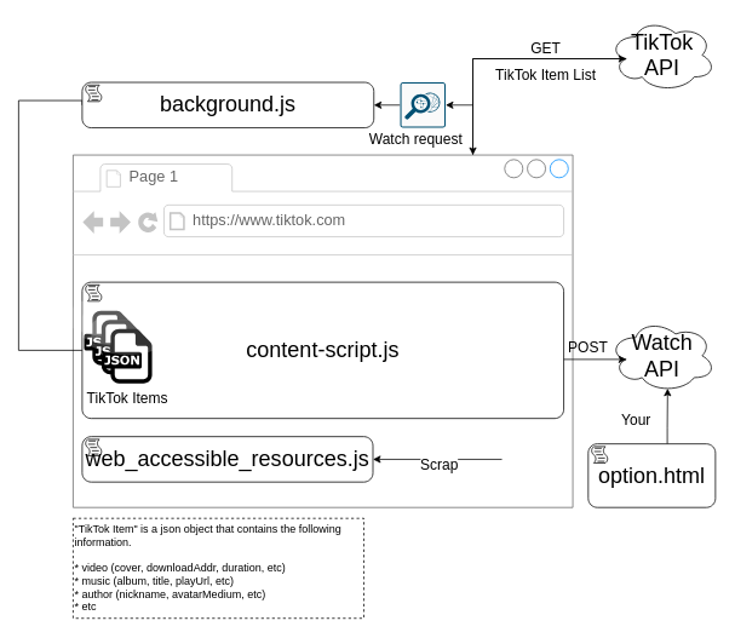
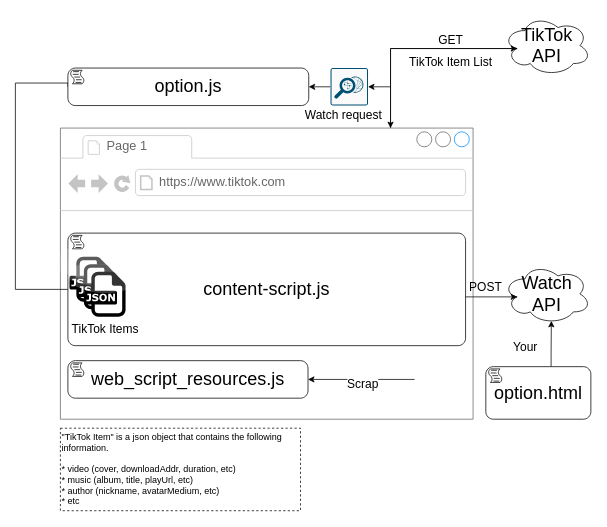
  <mxCell id="0" />
  <mxCell id="1" parent="0" />
  <mxCell id="2" value="&quot;TikTok Item&quot; is a json object that contains the following information.&lt;br&gt;&lt;br&gt;* video (cover,&amp;nbsp;downloadAddr,&amp;nbsp;duration, etc)&amp;nbsp;&lt;br&gt;* music (&lt;span&gt;album,&amp;nbsp;&lt;/span&gt;title,&amp;nbsp;playUrl, etc)&lt;br&gt;* author (nickname,&amp;nbsp;avatarMedium, etc)&lt;br&gt;* etc" style="rounded=0;whiteSpace=wrap;html=1;dashed=1;align=left;" parent="1" vertex="1"><mxGeometry x="80" y="570" width="320" height="110" as="geometry" /></mxCell>
  <mxCell id="3" style="edgeStyle=orthogonalEdgeStyle;rounded=0;orthogonalLoop=1;jettySize=auto;html=1;entryX=0.16;entryY=0.55;entryDx=0;entryDy=0;entryPerimeter=0;fontSize=24;" parent="1" source="4" target="21" edge="1"><mxGeometry relative="1" as="geometry"><Array as="points"><mxPoint x="520" y="64" /></Array></mxGeometry></mxCell>
  <mxCell id="4" value="" style="strokeWidth=1;shadow=0;dashed=0;align=center;html=1;shape=mxgraph.mockup.containers.browserWindow;rSize=0;strokeColor=#666666;strokeColor2=#008cff;strokeColor3=#c4c4c4;mainText=,;recursiveResize=0;" parent="1" vertex="1"><mxGeometry x="80" y="170" width="550" height="388" as="geometry" /></mxCell>
  <mxCell id="5" value="Page 1" style="strokeWidth=1;shadow=0;dashed=0;align=center;html=1;shape=mxgraph.mockup.containers.anchor;fontSize=17;fontColor=#666666;align=left;" parent="4" vertex="1"><mxGeometry x="60" y="12" width="110" height="26" as="geometry" /></mxCell>
  <mxCell id="6" value="https://www.tiktok.com" style="strokeWidth=1;shadow=0;dashed=0;align=center;html=1;shape=mxgraph.mockup.containers.anchor;rSize=0;fontSize=17;fontColor=#666666;align=left;" parent="4" vertex="1"><mxGeometry x="130" y="60" width="250" height="26" as="geometry" /></mxCell>
  <mxCell id="7" value="content-script.js" style="points=[[0.25,0,0],[0.5,0,0],[0.75,0,0],[1,0.25,0],[1,0.5,0],[1,0.75,0],[0.75,1,0],[0.5,1,0],[0.25,1,0],[0,0.75,0],[0,0.5,0],[0,0.25,0]];shape=mxgraph.bpmn.task;whiteSpace=wrap;rectStyle=rounded;size=10;taskMarker=script;fontSize=24;" parent="4" vertex="1"><mxGeometry x="10" y="140" width="530" height="150" as="geometry" /></mxCell>
- <mxCell id="8" value="web_accessible_resources.js" style="points=[[0.25,0,0],[0.5,0,0],[0.75,0,0],[1,0.25,0],[1,0.5,0],[1,0.75,0],[0.75,1,0],[0.5,1,0],[0.25,1,0],[0,0.75,0],[0,0.5,0],[0,0.25,0]];shape=mxgraph.bpmn.task;whiteSpace=wrap;rectStyle=rounded;size=10;taskMarker=script;fontSize=24;" parent="4" vertex="1"><mxGeometry x="10" y="310" width="320" height="50" as="geometry" /></mxCell>
+ <mxCell id="8" value="web_script_resources.js" style="points=[[0.25,0,0],[0.5,0,0],[0.75,0,0],[1,0.25,0],[1,0.5,0],[1,0.75,0],[0.75,1,0],[0.5,1,0],[0.25,1,0],[0,0.75,0],[0,0.5,0],[0,0.25,0]];shape=mxgraph.bpmn.task;whiteSpace=wrap;rectStyle=rounded;size=10;taskMarker=script;fontSize=24;" parent="4" vertex="1"><mxGeometry x="10" y="310" width="320" height="50" as="geometry" /></mxCell>
  <mxCell id="9" style="edgeStyle=orthogonalEdgeStyle;rounded=0;orthogonalLoop=1;jettySize=auto;html=1;exitX=0;exitY=0.5;exitDx=0;exitDy=0;entryX=1;entryY=0.5;entryDx=0;entryDy=0;entryPerimeter=0;fontSize=24;" parent="4" source="11" target="8" edge="1"><mxGeometry relative="1" as="geometry" /></mxCell>
  <mxCell id="10" value="&lt;font style=&quot;font-size: 16px&quot;&gt;Scrap&lt;/font&gt;" style="edgeLabel;html=1;align=center;verticalAlign=middle;resizable=0;points=[];fontSize=24;" parent="9" vertex="1" connectable="0"><mxGeometry x="-0.014" y="3" relative="1" as="geometry"><mxPoint as="offset" /></mxGeometry></mxCell>
  <mxCell id="11" value="" style="shape=image;html=1;verticalAlign=top;verticalLabelPosition=bottom;labelBackgroundColor=#ffffff;imageAspect=0;aspect=fixed;image=https://cdn1.iconfinder.com/data/icons/hawcons/32/699858-icon-76-document-file-html-128.png;fontSize=24;strokeColor=#000000;fillColor=none;" parent="4" vertex="1"><mxGeometry x="472" y="301" width="68" height="68" as="geometry" /></mxCell>
  <mxCell id="12" value="" style="dashed=0;outlineConnect=0;html=1;align=center;labelPosition=center;verticalLabelPosition=bottom;verticalAlign=top;shape=mxgraph.webicons.json;gradientColor=none;fillColor=none;" parent="4" vertex="1"><mxGeometry y="161" width="80" height="80" as="geometry" /></mxCell>
  <mxCell id="13" value="&lt;font style=&quot;font-size: 16px&quot;&gt;TikTok Items&lt;/font&gt;" style="text;html=1;strokeColor=none;fillColor=none;align=center;verticalAlign=middle;whiteSpace=wrap;rounded=0;fontSize=24;" parent="4" vertex="1"><mxGeometry x="10" y="251" width="100" height="30" as="geometry" /></mxCell>
  <mxCell id="14" value="" style="dashed=0;outlineConnect=0;html=1;align=center;labelPosition=center;verticalLabelPosition=bottom;verticalAlign=top;shape=mxgraph.webicons.json;gradientColor=none;fillColor=none;" vertex="1" parent="4"><mxGeometry x="10" y="171" width="80" height="80" as="geometry" /></mxCell>
  <mxCell id="15" value="" style="dashed=0;outlineConnect=0;html=1;align=center;labelPosition=center;verticalLabelPosition=bottom;verticalAlign=top;shape=mxgraph.webicons.json;gradientColor=none;fillColor=none;" vertex="1" parent="4"><mxGeometry x="20" y="181" width="80" height="80" as="geometry" /></mxCell>
  <mxCell id="16" style="edgeStyle=orthogonalEdgeStyle;rounded=0;orthogonalLoop=1;jettySize=auto;html=1;exitX=0;exitY=0.5;exitDx=0;exitDy=0;exitPerimeter=0;entryX=0;entryY=0.5;entryDx=0;entryDy=0;entryPerimeter=0;fontSize=24;endArrow=none;" parent="1" source="17" target="7" edge="1"><mxGeometry relative="1" as="geometry"><Array as="points"><mxPoint x="20" y="110" /><mxPoint x="20" y="385" /></Array></mxGeometry></mxCell>
- <mxCell id="17" value="background.js" style="points=[[0.25,0,0],[0.5,0,0],[0.75,0,0],[1,0.25,0],[1,0.5,0],[1,0.75,0],[0.75,1,0],[0.5,1,0],[0.25,1,0],[0,0.75,0],[0,0.5,0],[0,0.25,0]];shape=mxgraph.bpmn.task;whiteSpace=wrap;rectStyle=rounded;size=10;taskMarker=script;fontSize=24;" parent="1" vertex="1"><mxGeometry x="90" y="90" width="321" height="50" as="geometry" /></mxCell>
+ <mxCell id="17" value="option.js" style="points=[[0.25,0,0],[0.5,0,0],[0.75,0,0],[1,0.25,0],[1,0.5,0],[1,0.75,0],[0.75,1,0],[0.5,1,0],[0.25,1,0],[0,0.75,0],[0,0.5,0],[0,0.25,0]];shape=mxgraph.bpmn.task;whiteSpace=wrap;rectStyle=rounded;size=10;taskMarker=script;fontSize=24;" parent="1" vertex="1"><mxGeometry x="90" y="90" width="321" height="50" as="geometry" /></mxCell>
  <mxCell id="18" style="edgeStyle=orthogonalEdgeStyle;rounded=0;orthogonalLoop=1;jettySize=auto;html=1;exitX=0;exitY=0.5;exitDx=0;exitDy=0;exitPerimeter=0;entryX=1;entryY=0.5;entryDx=0;entryDy=0;entryPerimeter=0;fontSize=24;" parent="1" source="19" target="17" edge="1"><mxGeometry relative="1" as="geometry" /></mxCell>
  <mxCell id="19" value="" style="points=[[0.015,0.015,0],[0.985,0.015,0],[0.985,0.985,0],[0.015,0.985,0],[0.25,0,0],[0.5,0,0],[0.75,0,0],[1,0.25,0],[1,0.5,0],[1,0.75,0],[0.75,1,0],[0.5,1,0],[0.25,1,0],[0,0.75,0],[0,0.5,0],[0,0.25,0]];verticalLabelPosition=bottom;html=1;verticalAlign=top;aspect=fixed;align=center;pointerEvents=1;shape=mxgraph.cisco19.rect;prIcon=monitoring;fillColor=#FAFAFA;strokeColor=#005073;fontSize=24;" parent="1" vertex="1"><mxGeometry x="440" y="90" width="50" height="50" as="geometry" /></mxCell>
  <mxCell id="20" style="edgeStyle=orthogonalEdgeStyle;rounded=0;orthogonalLoop=1;jettySize=auto;html=1;exitX=0.16;exitY=0.55;exitDx=0;exitDy=0;exitPerimeter=0;fontSize=24;" parent="1" source="21" edge="1"><mxGeometry relative="1" as="geometry"><mxPoint x="520" y="170" as="targetPoint" /><Array as="points"><mxPoint x="520" y="64" /><mxPoint x="520" y="170" /></Array></mxGeometry></mxCell>
  <mxCell id="21" value="&lt;font style=&quot;font-size: 24px&quot;&gt;TikTok&lt;br&gt;API&lt;/font&gt;" style="ellipse;shape=cloud;whiteSpace=wrap;html=1;fontSize=24;strokeColor=#000000;fillColor=none;align=center;" parent="1" vertex="1"><mxGeometry x="670" width="117" height="80" as="geometry" y="20" /></mxCell>
  <mxCell id="22" value="&lt;font style=&quot;font-size: 16px&quot;&gt;GET &lt;br&gt;TikTok Item List&lt;br&gt;&lt;/font&gt;" style="text;html=1;align=center;verticalAlign=middle;resizable=0;points=[];autosize=1;strokeColor=none;fontSize=24;" parent="1" vertex="1"><mxGeometry x="535" y="30" width="130" height="70" as="geometry" /></mxCell>
  <mxCell id="23" value="" style="endArrow=classic;html=1;fontSize=24;entryX=1;entryY=0.5;entryDx=0;entryDy=0;entryPerimeter=0;" parent="1" target="19" edge="1"><mxGeometry width="50" height="50" relative="1" as="geometry"><mxPoint x="520" y="115" as="sourcePoint" /><mxPoint x="360" y="270" as="targetPoint" /></mxGeometry></mxCell>
  <mxCell id="24" style="edgeStyle=orthogonalEdgeStyle;rounded=0;orthogonalLoop=1;jettySize=auto;html=1;entryX=0.16;entryY=0.55;entryDx=0;entryDy=0;entryPerimeter=0;fontSize=24;" parent="1" target="26" edge="1"><mxGeometry relative="1" as="geometry"><Array as="points"><mxPoint x="630" y="395" /><mxPoint x="630" y="395" /></Array><mxPoint x="620" y="395" as="sourcePoint" /></mxGeometry></mxCell>
  <mxCell id="25" value="&lt;span style=&quot;font-size: 16px&quot;&gt;Watch request&lt;/span&gt;" style="text;html=1;strokeColor=none;fillColor=none;align=center;verticalAlign=middle;whiteSpace=wrap;rounded=0;fontSize=24;" parent="1" vertex="1"><mxGeometry x="405" y="140" width="105" height="20" as="geometry" /></mxCell>
  <mxCell id="26" value="&lt;font style=&quot;font-size: 24px&quot;&gt;Watch&lt;br&gt;API&lt;/font&gt;" style="ellipse;shape=cloud;whiteSpace=wrap;html=1;fontSize=24;strokeColor=#000000;fillColor=none;align=center;" parent="1" vertex="1"><mxGeometry x="670" y="351" width="117" height="80" as="geometry" /></mxCell>
  <mxCell id="27" value="&lt;font style=&quot;font-size: 16px&quot;&gt;POST&lt;/font&gt;" style="text;html=1;strokeColor=none;fillColor=none;align=center;verticalAlign=middle;whiteSpace=wrap;rounded=0;fontSize=24;" parent="1" vertex="1"><mxGeometry x="627" y="370" width="40" height="20" as="geometry" /></mxCell>
  <mxCell id="28" style="edgeStyle=orthogonalEdgeStyle;rounded=0;orthogonalLoop=1;jettySize=auto;html=1;entryX=0.55;entryY=0.95;entryDx=0;entryDy=0;entryPerimeter=0;fontSize=24;" parent="1" source="29" target="26" edge="1"><mxGeometry relative="1" as="geometry"><Array as="points"><mxPoint x="734" y="470" /><mxPoint x="734" y="470" /></Array></mxGeometry></mxCell>
  <mxCell id="29" value="option.html" style="points=[[0.25,0,0],[0.5,0,0],[0.75,0,0],[1,0.25,0],[1,0.5,0],[1,0.75,0],[0.75,1,0],[0.5,1,0],[0.25,1,0],[0,0.75,0],[0,0.5,0],[0,0.25,0]];shape=mxgraph.bpmn.task;whiteSpace=wrap;rectStyle=rounded;size=10;taskMarker=script;fontSize=24;" parent="1" vertex="1"><mxGeometry x="647" y="488" width="140" height="70" as="geometry" /></mxCell>
  <mxCell id="30" value="&lt;font style=&quot;font-size: 16px&quot;&gt;Your&lt;/font&gt;" style="text;html=1;strokeColor=none;fillColor=none;align=center;verticalAlign=middle;whiteSpace=wrap;rounded=0;fontSize=24;" parent="1" vertex="1"><mxGeometry x="680" y="450" width="40" height="20" as="geometry" /></mxCell>
  <mxCell id="31" value="" style="shape=image;html=1;verticalAlign=top;verticalLabelPosition=bottom;labelBackgroundColor=#ffffff;imageAspect=0;aspect=fixed;image=https://cdn4.iconfinder.com/data/icons/ionicons/512/icon-information-128.png;" parent="1" vertex="1"><mxGeometry x="350" y="640" width="40" height="40" as="geometry" /></mxCell>
